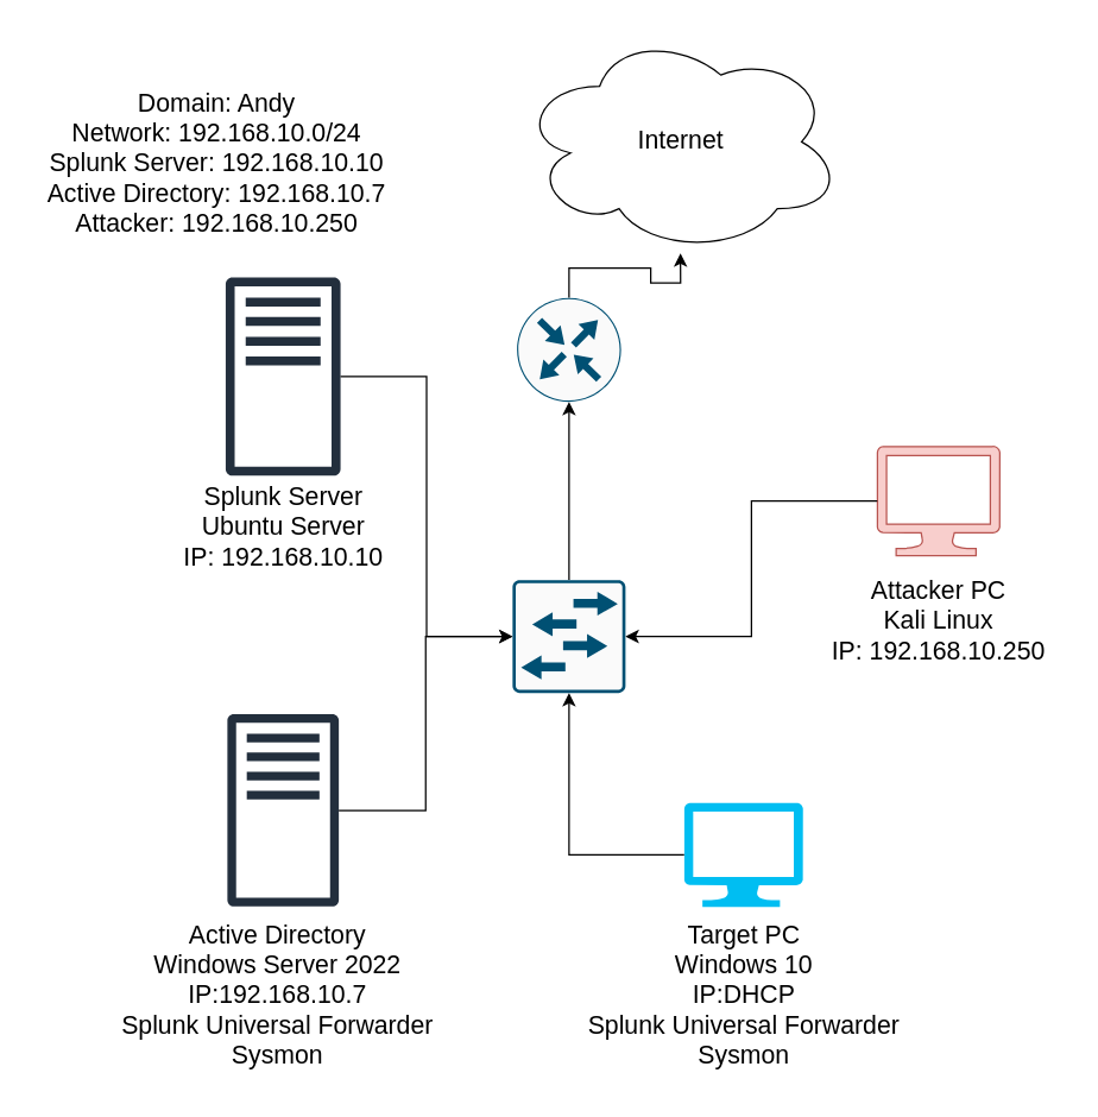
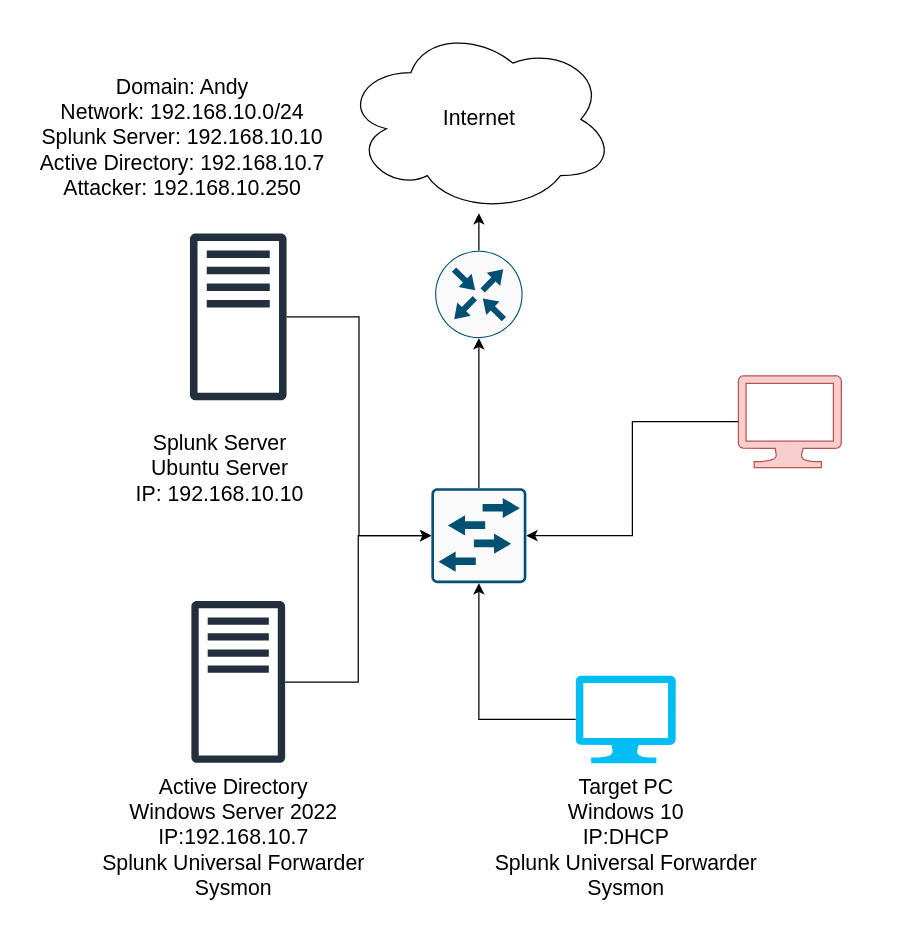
  <mxCell id="0" />
  <mxCell id="1" parent="0" />
  <mxCell id="2" value="" style="sketch=0;outlineConnect=0;fontColor=#232F3E;gradientColor=none;fillColor=#232F3D;strokeColor=none;dashed=0;verticalLabelPosition=bottom;verticalAlign=top;align=center;html=1;fontSize=12;fontStyle=0;aspect=fixed;pointerEvents=1;shape=mxgraph.aws4.traditional_server;" vertex="1" parent="1"><mxGeometry x="151.35" y="186" width="77.31" height="134" as="geometry" /></mxCell>
  <mxCell id="3" value="" style="sketch=0;outlineConnect=0;fontColor=#232F3E;gradientColor=none;fillColor=#232F3D;strokeColor=none;dashed=0;verticalLabelPosition=bottom;verticalAlign=top;align=center;html=1;fontSize=12;fontStyle=0;aspect=fixed;pointerEvents=1;shape=mxgraph.aws4.traditional_server;" vertex="1" parent="1"><mxGeometry x="152.5" y="480" width="75" height="130" as="geometry" /></mxCell>
  <mxCell id="4" value="" style="verticalLabelPosition=bottom;html=1;verticalAlign=top;align=center;strokeColor=none;fillColor=#00BEF2;shape=mxgraph.azure.computer;pointerEvents=1;" vertex="1" parent="1"><mxGeometry x="460" y="540" width="80" height="70" as="geometry" /></mxCell>
  <mxCell id="5" value="" style="verticalLabelPosition=bottom;html=1;verticalAlign=top;align=center;strokeColor=#b85450;fillColor=#f8cecc;shape=mxgraph.azure.computer;pointerEvents=1;" vertex="1" parent="1"><mxGeometry x="590" y="300" width="82.5" height="73.5" as="geometry" /></mxCell>
  <mxCell id="6" style="edgeStyle=orthogonalEdgeStyle;rounded=0;orthogonalLoop=1;jettySize=auto;html=1;" edge="1" parent="1" source="7" target="9"><mxGeometry relative="1" as="geometry" /></mxCell>
  <mxCell id="7" value="" style="sketch=0;points=[[0.015,0.015,0],[0.985,0.015,0],[0.985,0.985,0],[0.015,0.985,0],[0.25,0,0],[0.5,0,0],[0.75,0,0],[1,0.25,0],[1,0.5,0],[1,0.75,0],[0.75,1,0],[0.5,1,0],[0.25,1,0],[0,0.75,0],[0,0.5,0],[0,0.25,0]];verticalLabelPosition=bottom;html=1;verticalAlign=top;aspect=fixed;align=center;pointerEvents=1;shape=mxgraph.cisco19.rect;prIcon=l2_switch;fillColor=#FAFAFA;strokeColor=#005073;" vertex="1" parent="1"><mxGeometry x="344.5" y="390" width="76" height="76" as="geometry" /></mxCell>
  <mxCell id="8" style="edgeStyle=orthogonalEdgeStyle;rounded=0;orthogonalLoop=1;jettySize=auto;html=1;" edge="1" parent="1" source="9" target="10"><mxGeometry relative="1" as="geometry" /></mxCell>
  <mxCell id="9" value="" style="sketch=0;points=[[0.5,0,0],[1,0.5,0],[0.5,1,0],[0,0.5,0],[0.145,0.145,0],[0.856,0.145,0],[0.855,0.856,0],[0.145,0.855,0]];verticalLabelPosition=bottom;html=1;verticalAlign=top;aspect=fixed;align=center;pointerEvents=1;shape=mxgraph.cisco19.rect;prIcon=router;fillColor=#FAFAFA;strokeColor=#005073;" vertex="1" parent="1"><mxGeometry x="347.5" y="200" width="70" height="70" as="geometry" /></mxCell>
- <mxCell id="10" value="&lt;font style=&quot;font-size: 17px;&quot;&gt;Internet&lt;/font&gt;" style="ellipse;shape=cloud;whiteSpace=wrap;html=1;" vertex="1" parent="1"><mxGeometry x="348.75" y="20" width="217.5" height="150" as="geometry" /></mxCell>
+ <mxCell id="10" value="&lt;font style=&quot;font-size: 17px;&quot;&gt;Internet&lt;/font&gt;" style="ellipse;shape=cloud;whiteSpace=wrap;html=1;" vertex="1" parent="1"><mxGeometry x="273.75" y="20" width="217.5" height="150" as="geometry" /></mxCell>
  <mxCell id="11" style="edgeStyle=orthogonalEdgeStyle;rounded=0;orthogonalLoop=1;jettySize=auto;html=1;entryX=1;entryY=0.5;entryDx=0;entryDy=0;entryPerimeter=0;" edge="1" parent="1" source="5" target="7"><mxGeometry relative="1" as="geometry" /></mxCell>
  <mxCell id="12" style="edgeStyle=orthogonalEdgeStyle;rounded=0;orthogonalLoop=1;jettySize=auto;html=1;entryX=0;entryY=0.5;entryDx=0;entryDy=0;entryPerimeter=0;" edge="1" parent="1" source="2" target="7"><mxGeometry relative="1" as="geometry" /></mxCell>
  <mxCell id="13" style="edgeStyle=orthogonalEdgeStyle;rounded=0;orthogonalLoop=1;jettySize=auto;html=1;entryX=0;entryY=0.5;entryDx=0;entryDy=0;entryPerimeter=0;" edge="1" parent="1" source="3" target="7"><mxGeometry relative="1" as="geometry" /></mxCell>
  <mxCell id="14" style="edgeStyle=orthogonalEdgeStyle;rounded=0;orthogonalLoop=1;jettySize=auto;html=1;entryX=0.5;entryY=1;entryDx=0;entryDy=0;entryPerimeter=0;" edge="1" parent="1" source="4" target="7"><mxGeometry relative="1" as="geometry" /></mxCell>
- <mxCell id="15" value="&lt;font style=&quot;font-size: 17px;&quot;&gt;Splunk Server&lt;/font&gt;&lt;div style=&quot;font-size: 17px;&quot;&gt;&lt;font style=&quot;font-size: 17px;&quot;&gt;Ubuntu Server&lt;br&gt;&lt;/font&gt;&lt;div style=&quot;&quot;&gt;&lt;font style=&quot;font-size: 17px;&quot;&gt;IP: 192.168.10.10&lt;/font&gt;&lt;/div&gt;&lt;/div&gt;" style="text;html=1;align=center;verticalAlign=middle;resizable=0;points=[];autosize=1;strokeColor=none;fillColor=none;" vertex="1" parent="1"><mxGeometry x="110" y="320" width="160" height="70" as="geometry" /></mxCell>
+ <mxCell id="15" value="&lt;font style=&quot;font-size: 17px;&quot;&gt;Splunk Server&lt;/font&gt;&lt;div style=&quot;font-size: 17px;&quot;&gt;&lt;font style=&quot;font-size: 17px;&quot;&gt;Ubuntu Server&lt;br&gt;&lt;/font&gt;&lt;div style=&quot;&quot;&gt;&lt;font style=&quot;font-size: 17px;&quot;&gt;IP: 192.168.10.10&lt;/font&gt;&lt;/div&gt;&lt;/div&gt;" style="text;html=1;align=center;verticalAlign=middle;resizable=0;points=[];autosize=1;strokeColor=none;fillColor=none;" vertex="1" parent="1"><mxGeometry x="95" y="340" width="160" height="70" as="geometry" /></mxCell>
  <mxCell id="16" value="&lt;font style=&quot;font-size: 17px;&quot;&gt;Active Directory&lt;/font&gt;&lt;div style=&quot;font-size: 17px;&quot;&gt;&lt;font style=&quot;font-size: 17px;&quot;&gt;Windows Server 2022&lt;/font&gt;&lt;/div&gt;&lt;div style=&quot;font-size: 17px;&quot;&gt;&lt;div style=&quot;&quot;&gt;&lt;font style=&quot;font-size: 17px;&quot;&gt;IP:192.168.10.7&lt;/font&gt;&lt;/div&gt;&lt;div style=&quot;&quot;&gt;&lt;font style=&quot;font-size: 17px;&quot;&gt;Splunk Universal Forwarder&lt;/font&gt;&lt;/div&gt;&lt;div style=&quot;&quot;&gt;&lt;font style=&quot;font-size: 17px;&quot;&gt;Sysmon&lt;/font&gt;&lt;/div&gt;&lt;/div&gt;" style="text;html=1;align=center;verticalAlign=middle;resizable=0;points=[];autosize=1;strokeColor=none;fillColor=none;" vertex="1" parent="1"><mxGeometry x="71.15" y="610" width="230" height="120" as="geometry" /></mxCell>
  <mxCell id="17" value="&lt;div style=&quot;font-size: 17px;&quot;&gt;&lt;font style=&quot;font-size: 17px;&quot;&gt;Target PC&lt;/font&gt;&lt;/div&gt;&lt;font style=&quot;font-size: 17px;&quot;&gt;Windows 10&lt;/font&gt;&lt;div style=&quot;font-size: 17px;&quot;&gt;&lt;font style=&quot;font-size: 17px;&quot;&gt;IP:DHCP&lt;/font&gt;&lt;/div&gt;&lt;div style=&quot;font-size: 17px;&quot;&gt;&lt;font style=&quot;font-size: 17px;&quot;&gt;Splunk Universal Forwarder&lt;/font&gt;&lt;/div&gt;&lt;div style=&quot;font-size: 17px;&quot;&gt;&lt;font style=&quot;font-size: 17px;&quot;&gt;Sysmon&lt;/font&gt;&lt;/div&gt;" style="text;html=1;align=center;verticalAlign=middle;resizable=0;points=[];autosize=1;strokeColor=none;fillColor=none;" vertex="1" parent="1"><mxGeometry x="385" y="610" width="230" height="120" as="geometry" /></mxCell>
- <mxCell id="18" value="&lt;font style=&quot;font-size: 17px;&quot;&gt;Attacker PC&lt;/font&gt;&lt;div style=&quot;font-size: 17px;&quot;&gt;&lt;font style=&quot;font-size: 17px;&quot;&gt;Kali Linux&lt;br&gt;&lt;/font&gt;&lt;div style=&quot;&quot;&gt;&lt;font style=&quot;font-size: 17px;&quot;&gt;IP: 192.168.10.250&lt;/font&gt;&lt;/div&gt;&lt;div&gt;&lt;br&gt;&lt;/div&gt;&lt;/div&gt;" style="text;html=1;align=center;verticalAlign=middle;resizable=0;points=[];autosize=1;strokeColor=none;fillColor=none;" vertex="1" parent="1"><mxGeometry x="546.25" y="378" width="170" height="100" as="geometry" /></mxCell>
  <mxCell id="19" value="&lt;font style=&quot;font-size: 17px;&quot;&gt;Domain: Andy&lt;/font&gt;&lt;div style=&quot;font-size: 17px;&quot;&gt;&lt;font style=&quot;font-size: 17px;&quot;&gt;Network: 192.168.10.0/24&lt;/font&gt;&lt;/div&gt;&lt;div style=&quot;font-size: 17px;&quot;&gt;&lt;font style=&quot;font-size: 17px;&quot;&gt;Splunk Server: 192.168.10.10&lt;/font&gt;&lt;/div&gt;&lt;div style=&quot;font-size: 17px;&quot;&gt;&lt;font style=&quot;font-size: 17px;&quot;&gt;Active Directory: 192.168.10.7&lt;/font&gt;&lt;/div&gt;&lt;div style=&quot;font-size: 17px;&quot;&gt;&lt;font style=&quot;font-size: 17px;&quot;&gt;Attacker: 192.168.10.250&lt;/font&gt;&lt;/div&gt;" style="text;html=1;align=center;verticalAlign=middle;resizable=0;points=[];autosize=1;strokeColor=none;fillColor=none;" vertex="1" parent="1"><mxGeometry x="20" y="50" width="250" height="120" as="geometry" /></mxCell>
